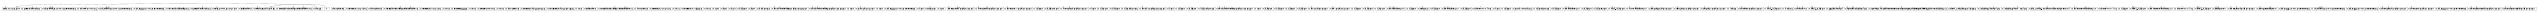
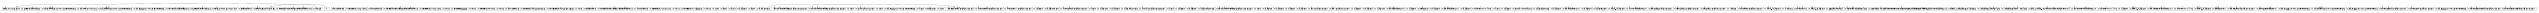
  digraph {
    rankdir=TB
    node [shape=box]
    edge [constraint=false]
    n1 [label="nmap 172.18.1.5 -A M0 "]
    n2 [label="systemctl start ssh A16 "]
    n3 [label="ssh -R blabla:22:127.0.0.1:22 serveo.net A16 "]
    n4 [label="ssh root@127.0.0.1 A16 "]
    n5 [label="ssh -R blabla:22:127.0.0.1:22 serveo.net A16 "]
    n6 [label="ssh -R 6666:127.0.0.1:22 serveo.net A16 "]
    n7 [label="vim /etc/ssh/sshd_config A16 "]
    n8 [label="systemctl restart ssh A16 "]
    n9 [label="nmap -p 10000 -A 172.18.1.5 V0 "]
    n10 [label="msfconsole M2 "]
    n11 [label="search CVE-2019-15107 A3 "]
    n12 [label="use exploit/unix/webapp/webmin_backdoor M8 "]
    n13 [label="show A5 "]
    n14 [label="show options M5 "]
    n15 [label="set LHOST 172.18.1.5 M6 "]
    n16 [label="show options V5 "]
    n17 [label="use exploit/unix/webapp/webmin_backdoor V8 "]
    n18 [label="set RHOSTS 172.18.1.5 V6 "]
    n19 [label="run V8 "]
    n20 [label="set LPORT 6666 A6 "]
    n21 [label="run V8 "]
    n22 [label="set LHOST 0.0.0.0 V6 "]
    n23 [label="run V8 "]
    n24 [label="show options V5 "]
    n25 [label="set LHOST 192.168.130.188 V6 "]
    n26 [label="set SRVHOST 192.168.130.188 A6 "]
    n27 [label="run V8 "]
    n28 [label="msfconsole V2 "]
    n29 [label="use exploit/unix/webapp/webmin_backdoor V8 "]
    n30 [label="show options V5 "]
    n31 [label="set RHOSTS 172.18.1.5 V6 "]
    n32 [label="run V8 "]
    n33 [label="set LHOST 10.1.135.83 V6 "]
    n34 [label="run V8 "]
    n35 [label="ls A10 "]
    n36 [label="ls A10 "]
    n37 [label="ls A10 "]
    n38 [label="ls -hlA A10 "]
    n39 [label="ls A10 "]
    n40 [label="ls .ssh A10 A16 "]
    n41 [label="cat .ssh/autorized_keys A1 A9 A11 A12 A16 A17 "]
    n42 [label="cat .ssh/authorized_keys A1 A9 A11 A12 A16 A17 "]
    n43 [label="ls A10 "]
    n44 [label="ps aux  A9 A11 A12 A17 "]
    n45 [label="ls A10 "]
    n46 [label="ssh -R 6666:127.0.0.1:22 serveo.net A16 "]
    n47 [label="ls A10 "]
    n48 [label="nmap A0 A1 "]
    n49 [label="ls A10 "]
    n50 [label="cat /etc/crontab] A1 A9 A11 A12 A17 "]
    n51 [label="cat /etc/crontab A1 A9 A11 A12 A17 "]
-   n52 [label="cat /etc/cron.*/* A1 A9 A11 A12 A11"]
+   n52 [label="cat /etc/cron.*/* A1 A9 A11 A12 A17 "]
    n53 [label="ls -hlA A10 "]
    n54 [label="ls -hlA cron* A10 "]
    n55 [label="cat /etc/passwd A1 A9 A11 A12 A17 "]
    n56 [label="ls A10 "]
    n57 [label="ls -hlA * A10 "]
    n58 [label="ls -hlA A10 "]
    n59 [label="ls -hlA .ssh A10 A16 "]
-   n60 [label="cat .ssh/* A1 A9 A31 A12 A16 A17"]
+   n60 [label="cat .ssh/* A1 A9 A11 A12 A16 A17 "]
    n61 [label="ls A10 "]
    n62 [label="ls -hlA A10 "]
    n63 [label="ls -hlA A10 "]
    n64 [label="ls -hlA .ssh A10 A16 "]
    n65 [label="cat .ssh/authorized_keys A1 A9 A11 A12 A16 A17 "]
    n66 [label="ls A10 "]
    n67 [label="ls -hlA A10 "]
    n68 [label="ls -hlA A10 "]
    n69 [label="ls -hlA A10 "]
    n70 [label="ls -hlA A10 "]
    n71 [label="cat * A1 A9 A11 A12 A17 "]
    n72 [label="cat .* A1 A9 A11 A12 A17 "]
    n73 [label="ls -hlA A10 "]
    n74 [label="ls -hlA A10 "]
    n75 [label="ls -hlA * A10 "]
    n76 [label="cat .bash_history M11 "]
    n77 [label="ls -hlA A10 "]
    n78 [label="nmap A0 A1 "]
    n79 [label="ls -hlA A10 "]
    n80 [label="cat .bash_history V11 "]
    n81 [label="ls -hlA A10 "]
    n82 [label="ssh eve@10.1.17.4 M16 "]
    n83 [label="ls A10 "]
    n84 [label="ls -hlA A10 "]
    n85 [label="cp .ssh/* /root/.ssh/ A16 "]
    n86 [label="ls -hlA .ssh A10 A16 "]
    n87 [label="ls -hlA A10 "]
    n88 [label="cat .bash_history V11 "]
    n89 [label="ls -hlA A10 "]
    n90 [label="ls -hlA /tmp A10 "]
    n91 [label="alias ll='ls -hlA' A10 "]
    n92 [label="cat root/.bash_history V11 "]
    n93 [label="cat syslog A1 A9 A11 A12 A17 "]
    n94 [label="zcat syslog.1 A1 A9 A11 A12 A17 "]
    n95 [label="cat syslog.1 A1 A9 A11 A12 A17 "]
    n96 [label="ll ssh A16 "]
    n97 [label="cat sudoers A1 A9 A11 A12 A17 "]
    n98 [label="alias ll='ls -hlA' A10 "]
    n99 [label="cd .ssh A16 "]
    n100 [label="cat id_rsa M12 "]
    n101 [label="alias ll='ls -hlA' A10 "]
    n102 [label="gpg2john id_rsa A14 "]
    n103 [label="apt install ssh2john A14 A16 "]
    n104 [label="wget https://raw.githubusercontent.com/magnumripper/JohnTheRipper/bleeding-jumbo/run/ssh2john.py V8 "]
    n105 [label="chmod +x ssh2john.py A14 A15 A16 "]
    n106 [label="./ssh2john.py id_rsa A14 A16 "]
    n107 [label="./ssh2john.py id_rsa > x A14 A16 "]
    n108 [label="john --wordlist=/usr/share/wordlists/rockyou.txt x M14 "]
    n109 [label="cat /home/eve/.bash_history V11 "]
    n110 [label="ssh eve@10.1.17.4 V16 "]
    n111 [label="ls -hlA A10 "]
    n112 [label="alias ll='ls -hlA' A10 "]
    n113 [label="cat /home/eve/.bash_history V11 "]
    n114 [label="ssh eve@10.1.17.4 V16 "]
    n115 [label="alias ll='ls -hlA' A10 "]
    n116 [label="cat flag.txt M17 "]
    n117 [label="cat /etc/passwd A1 A9 A11 A12 A17 "]
    n118 [label="cat top-secret/flag.txt V17 "]
    n119 [label="ssh -R 6666:127.0.0.1:22 serveo.net A16 "]
    n120 [label="ssh -R blabla:22:127.0.0.1:22 serveo.net A16 "]
    n121 [label="ssh -R 6666:127.0.0.1:22 serveo.net A16 "]
    n122 [label="cat /etc/passwd A1 A9 A11 A12 A17 "]
    n123 [label="cat /etc/cron* A1 A9 A11 A12 A17 "]
    n124 [label="ssh -R 6666:127.0.0.1:22 serveo.net A16 "]
    n125 [label="cat /etc/api/sources.list A1 A9 A11 A12 A17 "]
    n126 [label="cat /etc/apt/sources.list A1 A9 A11 A12 A17 "]
    0
    n1 -> n2
    n2 -> n3
    n3 -> n4
    n4 -> n5
    n5 -> n6
    n6 -> n7
    n7 -> n8
    n8 -> n9
    n9 -> n10
    n10 -> n11
    n11 -> n12
    n12 -> n13
    n13 -> n11
    n14 -> n15
    n15 -> n16
    n16 -> n17
    n17 -> n18
    n18 -> n19
    n19 -> n20
    n20 -> n21
    n21 -> n22
    n22 -> n23
    n23 -> n24
    n24 -> n25
    n25 -> n26
    n26 -> n27
    n27 -> n28
    n28 -> n29
    n29 -> n30
    n30 -> n31
    n31 -> n32
    n32 -> n33
    n33 -> n34
    n34 -> n35
    n35 -> n36
    n36 -> n37
    n37 -> n38
    n38 -> n39
    n39 -> n40
-   n40 -> n41
+   n40 -> n50
    n41 -> n42
    n42 -> n43
    n43 -> n44
    n44 -> n45
    n45 -> n46
    n46 -> n47
    n47 -> n48
    n48 -> n49
    n50 -> n51
    n51 -> n52
    n52 -> n53
    n53 -> n54
    n54 -> n55
    n55 -> n56
    n56 -> n57
    n57 -> n58
    n58 -> n59
    n59 -> n60
    n60 -> n61
    n61 -> n62
    n62 -> n63
    n63 -> n64
    n64 -> n65
    n65 -> n66
    n66 -> n67
    n67 -> n68
    n68 -> n69
    n69 -> n70
    n70 -> n71
    n71 -> n72
    n72 -> n73
    n73 -> n74
    n74 -> n75
    n75 -> n76
    n76 -> n77
    n77 -> n78
    n78 -> n79
    n79 -> n80
    n80 -> n81
    n81 -> n82
    n82 -> n83
    n83 -> n84
    n84 -> n85
    n85 -> n86
    n86 -> n87
    n87 -> n88
    n88 -> n89
    n89 -> n90
    n90 -> n91
    n91 -> n92
    n92 -> n93
    n93 -> n94
    n94 -> n95
    n95 -> n96
    n96 -> n97
    n97 -> n98
    n98 -> n99
    n99 -> n100
    n100 -> n101
    n101 -> n102
    n102 -> n103
    n103 -> n104
    n104 -> n105
    n105 -> n106
    n106 -> n107
    n107 -> n108
    n108 -> n109
    n109 -> n110
    n110 -> n111
    n111 -> n112
    n112 -> n113
    n113 -> n114
    n114 -> n115
    n115 -> n116
    n116 -> n117
    n117 -> n118
    n118 -> n119
    n119 -> n120
    n120 -> n121
    n121 -> n122
    n122 -> n123
    n123 -> n124
    n124 -> n125
    n125 -> n126
    0 -> n1
  }
